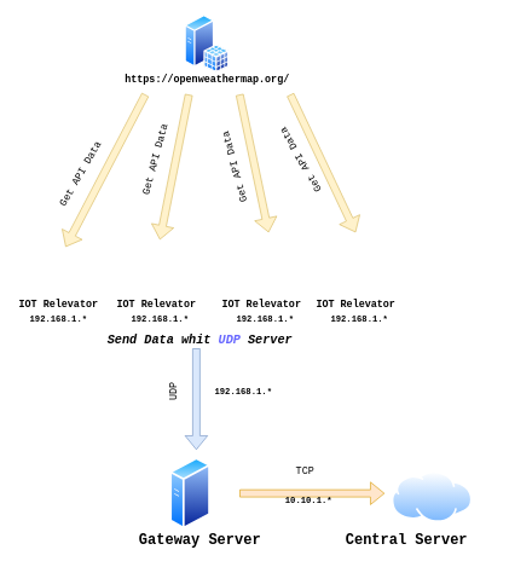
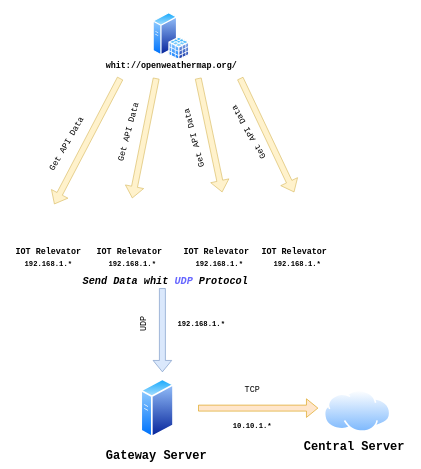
  <mxCell id="0" />
  <mxCell id="1" parent="0" />
  <mxCell id="2" value="" style="aspect=fixed;perimeter=ellipsePerimeter;html=1;align=center;shadow=0;dashed=0;spacingTop=3;image;image=img/lib/active_directory/sql_server.svg;" vertex="1" parent="1"><mxGeometry x="254.2" y="20" width="61.6" height="80" as="geometry" /></mxCell>
- <mxCell id="3" value="https://openweathermap.org/" style="text;html=1;align=center;verticalAlign=middle;resizable=0;points=[];autosize=1;fontStyle=1;fontFamily=Courier New;fontSize=14;" vertex="1" parent="1"><mxGeometry x="170" y="100" width="230" height="20" as="geometry" /></mxCell>
+ <mxCell id="3" value="whit://openweathermap.org/" style="text;html=1;align=center;verticalAlign=middle;resizable=0;points=[];autosize=1;fontStyle=1;fontFamily=Courier New;fontSize=14;" vertex="1" parent="1"><mxGeometry x="170" y="100" width="230" height="20" as="geometry" /></mxCell>
  <mxCell id="4" value="" style="shape=image;html=1;verticalAlign=top;verticalLabelPosition=bottom;labelBackgroundColor=#ffffff;imageAspect=0;aspect=fixed;image=https://cdn1.iconfinder.com/data/icons/icons-for-a-site-1/64/advantage_eco_friendly-128.png;fontFamily=Courier New;fontSize=14;" vertex="1" parent="1"><mxGeometry x="60" y="340" width="60" height="60" as="geometry" /></mxCell>
  <mxCell id="5" value="" style="shape=image;html=1;verticalAlign=top;verticalLabelPosition=bottom;labelBackgroundColor=#ffffff;imageAspect=0;aspect=fixed;image=https://cdn1.iconfinder.com/data/icons/icons-for-a-site-1/64/advantage_eco_friendly-128.png;fontFamily=Courier New;fontSize=14;" vertex="1" parent="1"><mxGeometry x="190" y="340" width="60" height="60" as="geometry" /></mxCell>
  <mxCell id="6" value="IOT Relevator" style="text;html=1;align=center;verticalAlign=middle;resizable=0;points=[];autosize=1;fontStyle=1;fontFamily=Courier New;fontSize=14;" vertex="1" parent="1"><mxGeometry x="20" y="410" width="120" height="20" as="geometry" /></mxCell>
  <mxCell id="7" value="IOT Relevator" style="text;html=1;align=center;verticalAlign=middle;resizable=0;points=[];autosize=1;fontStyle=1;fontFamily=Courier New;fontSize=14;" vertex="1" parent="1"><mxGeometry x="155" y="410" width="120" height="20" as="geometry" /></mxCell>
  <mxCell id="8" value="" style="shape=flexArrow;endArrow=classic;html=1;fontFamily=Courier New;fontSize=14;entryX=0.5;entryY=0;entryDx=0;entryDy=0;fillColor=#fff2cc;strokeColor=#d6b656;" edge="1" parent="1" target="4"><mxGeometry width="50" height="50" relative="1" as="geometry"><mxPoint x="200" y="130" as="sourcePoint" /><mxPoint x="270" y="250" as="targetPoint" /></mxGeometry></mxCell>
  <mxCell id="9" value="Get API Data" style="text;html=1;align=center;verticalAlign=middle;resizable=0;points=[];autosize=1;fontSize=14;fontFamily=Courier New;rotation=-60;" vertex="1" parent="1"><mxGeometry x="55.8" y="230" width="110" height="20" as="geometry" /></mxCell>
  <mxCell id="10" value="Get API Data" style="text;html=1;align=center;verticalAlign=middle;resizable=0;points=[];autosize=1;fontSize=14;fontFamily=Courier New;rotation=-75;" vertex="1" parent="1"><mxGeometry x="159" y="210" width="110" height="20" as="geometry" /></mxCell>
  <mxCell id="11" value="" style="aspect=fixed;perimeter=ellipsePerimeter;html=1;align=center;shadow=0;dashed=0;spacingTop=3;image;image=img/lib/active_directory/generic_server.svg;fontFamily=Courier New;fontSize=14;" vertex="1" parent="1"><mxGeometry x="234" y="630" width="56" height="100" as="geometry" /></mxCell>
  <mxCell id="12" value="" style="shape=flexArrow;endArrow=classic;html=1;strokeColor=#6c8ebf;fillColor=#dae8fc;fontFamily=Courier New;fontSize=14;" edge="1" parent="1"><mxGeometry width="50" height="50" relative="1" as="geometry"><mxPoint x="270.3" y="480" as="sourcePoint" /><mxPoint x="270.3" y="620" as="targetPoint" /></mxGeometry></mxCell>
- <mxCell id="13" value="&lt;font style=&quot;font-size: 17px&quot;&gt;&lt;i&gt;&lt;b&gt;Send Data whit &lt;font color=&quot;#6666FF&quot;&gt;UDP &lt;/font&gt;Server&lt;/b&gt;&lt;/i&gt;&lt;/font&gt;" style="text;html=1;align=center;verticalAlign=middle;resizable=0;points=[];autosize=1;fontSize=14;fontFamily=Courier New;" vertex="1" parent="1"><mxGeometry x="130" y="460" width="290" height="20" as="geometry" /></mxCell>
- <mxCell id="14" value="&lt;b style=&quot;font-size: 20px&quot;&gt;Gateway Server&lt;br&gt;&lt;/b&gt;" style="text;html=1;align=center;verticalAlign=middle;resizable=0;points=[];autosize=1;fontSize=20;fontFamily=Courier New;" vertex="1" parent="1"><mxGeometry x="185" y="730" width="180" height="30" as="geometry" /></mxCell>
+ <mxCell id="13" value="&lt;font style=&quot;font-size: 17px&quot;&gt;&lt;i&gt;&lt;b&gt;Send Data whit &lt;font color=&quot;#6666FF&quot;&gt;UDP &lt;/font&gt;Protocol&lt;/b&gt;&lt;/i&gt;&lt;/font&gt;" style="text;html=1;align=center;verticalAlign=middle;resizable=0;points=[];autosize=1;fontSize=14;fontFamily=Courier New;" vertex="1" parent="1"><mxGeometry x="130" y="460" width="290" height="20" as="geometry" /></mxCell>
+ <mxCell id="14" value="&lt;b style=&quot;font-size: 20px&quot;&gt;Gateway Server&lt;br&gt;&lt;/b&gt;" style="text;html=1;align=center;verticalAlign=middle;resizable=0;points=[];autosize=1;fontSize=20;fontFamily=Courier New;" vertex="1" parent="1"><mxGeometry x="170" y="745" width="180" height="30" as="geometry" /></mxCell>
  <mxCell id="15" value="" style="shape=flexArrow;endArrow=classic;html=1;fontFamily=Courier New;fontSize=14;fillColor=#fff2cc;strokeColor=#d6b656;" edge="1" parent="1"><mxGeometry width="50" height="50" relative="1" as="geometry"><mxPoint x="260" y="130" as="sourcePoint" /><mxPoint x="220" y="330" as="targetPoint" /></mxGeometry></mxCell>
  <mxCell id="16" value="" style="shape=image;html=1;verticalAlign=top;verticalLabelPosition=bottom;labelBackgroundColor=#ffffff;imageAspect=0;aspect=fixed;image=https://cdn1.iconfinder.com/data/icons/icons-for-a-site-1/64/advantage_eco_friendly-128.png;fontFamily=Courier New;fontSize=14;" vertex="1" parent="1"><mxGeometry x="335" y="340" width="60" height="60" as="geometry" /></mxCell>
  <mxCell id="17" value="IOT Relevator" style="text;html=1;align=center;verticalAlign=middle;resizable=0;points=[];autosize=1;fontStyle=1;fontFamily=Courier New;fontSize=14;" vertex="1" parent="1"><mxGeometry x="300" y="410" width="120" height="20" as="geometry" /></mxCell>
  <mxCell id="18" value="" style="shape=image;html=1;verticalAlign=top;verticalLabelPosition=bottom;labelBackgroundColor=#ffffff;imageAspect=0;aspect=fixed;image=https://cdn1.iconfinder.com/data/icons/icons-for-a-site-1/64/advantage_eco_friendly-128.png;fontFamily=Courier New;fontSize=14;" vertex="1" parent="1"><mxGeometry x="465" y="340" width="60" height="60" as="geometry" /></mxCell>
  <mxCell id="19" value="IOT Relevator" style="text;html=1;align=center;verticalAlign=middle;resizable=0;points=[];autosize=1;fontStyle=1;fontFamily=Courier New;fontSize=14;" vertex="1" parent="1"><mxGeometry x="430" y="410" width="120" height="20" as="geometry" /></mxCell>
  <mxCell id="20" value="" style="shape=flexArrow;endArrow=classic;html=1;fontFamily=Courier New;fontSize=14;fillColor=#fff2cc;strokeColor=#d6b656;" edge="1" parent="1"><mxGeometry width="50" height="50" relative="1" as="geometry"><mxPoint x="330" y="130" as="sourcePoint" /><mxPoint x="370" y="320" as="targetPoint" /></mxGeometry></mxCell>
  <mxCell id="21" value="" style="shape=flexArrow;endArrow=classic;html=1;fontFamily=Courier New;fontSize=14;fillColor=#fff2cc;strokeColor=#d6b656;" edge="1" parent="1"><mxGeometry width="50" height="50" relative="1" as="geometry"><mxPoint x="400" y="130" as="sourcePoint" /><mxPoint x="490" y="320" as="targetPoint" /></mxGeometry></mxCell>
  <mxCell id="22" value="Get API Data" style="text;html=1;align=center;verticalAlign=middle;resizable=0;points=[];autosize=1;fontSize=14;fontFamily=Courier New;rotation=-105;" vertex="1" parent="1"><mxGeometry x="269" y="220" width="110" height="20" as="geometry" /></mxCell>
  <mxCell id="23" value="Get API Data" style="text;html=1;align=center;verticalAlign=middle;resizable=0;points=[];autosize=1;fontSize=14;fontFamily=Courier New;rotation=-120;" vertex="1" parent="1"><mxGeometry x="360" y="210" width="110" height="20" as="geometry" /></mxCell>
  <mxCell id="24" value="UDP" style="text;html=1;align=center;verticalAlign=middle;resizable=0;points=[];autosize=1;fontSize=14;fontFamily=Courier New;rotation=-90;" vertex="1" parent="1"><mxGeometry x="219" y="530" width="40" height="20" as="geometry" /></mxCell>
  <mxCell id="25" value="" style="shape=flexArrow;endArrow=classic;html=1;strokeColor=#d79b00;fillColor=#ffe6cc;fontFamily=Courier New;fontSize=14;" edge="1" parent="1"><mxGeometry width="50" height="50" relative="1" as="geometry"><mxPoint x="330" y="680" as="sourcePoint" /><mxPoint x="530" y="680" as="targetPoint" /></mxGeometry></mxCell>
  <mxCell id="26" value="TCP" style="text;html=1;align=center;verticalAlign=middle;resizable=0;points=[];autosize=1;fontSize=14;fontFamily=Courier New;rotation=0;" vertex="1" parent="1"><mxGeometry x="400" y="640" width="40" height="20" as="geometry" /></mxCell>
- <mxCell id="27" value="&lt;b style=&quot;font-size: 20px&quot;&gt;Central Server&lt;br&gt;&lt;/b&gt;" style="text;html=1;align=center;verticalAlign=middle;resizable=0;points=[];autosize=1;fontSize=20;fontFamily=Courier New;" vertex="1" parent="1"><mxGeometry x="470" y="730" width="180" height="30" as="geometry" /></mxCell>
+ <mxCell id="27" value="&lt;b style=&quot;font-size: 20px&quot;&gt;Central Server&lt;br&gt;&lt;/b&gt;" style="text;html=1;align=center;verticalAlign=middle;resizable=0;points=[];autosize=1;fontSize=20;fontFamily=Courier New;" vertex="1" parent="1"><mxGeometry x="500" y="730" width="180" height="30" as="geometry" /></mxCell>
  <mxCell id="28" value="" style="aspect=fixed;perimeter=ellipsePerimeter;html=1;align=center;shadow=0;dashed=0;spacingTop=3;image;image=img/lib/active_directory/internet_cloud.svg;fontFamily=Courier New;fontSize=20;" vertex="1" parent="1"><mxGeometry x="540" y="650" width="111.11" height="70" as="geometry" /></mxCell>
  <mxCell id="29" value="192.168.1.*" style="text;html=1;align=center;verticalAlign=middle;resizable=0;points=[];autosize=1;fontStyle=1;fontFamily=Courier New;fontSize=12;" vertex="1" parent="1"><mxGeometry x="35" y="430" width="90" height="20" as="geometry" /></mxCell>
  <mxCell id="30" value="192.168.1.*" style="text;html=1;align=center;verticalAlign=middle;resizable=0;points=[];autosize=1;fontStyle=1;fontFamily=Courier New;fontSize=12;" vertex="1" parent="1"><mxGeometry x="175" y="430" width="90" height="20" as="geometry" /></mxCell>
  <mxCell id="31" value="192.168.1.*" style="text;html=1;align=center;verticalAlign=middle;resizable=0;points=[];autosize=1;fontStyle=1;fontFamily=Courier New;fontSize=12;" vertex="1" parent="1"><mxGeometry x="320" y="430" width="90" height="20" as="geometry" /></mxCell>
  <mxCell id="32" value="192.168.1.*" style="text;html=1;align=center;verticalAlign=middle;resizable=0;points=[];autosize=1;fontStyle=1;fontFamily=Courier New;fontSize=12;" vertex="1" parent="1"><mxGeometry x="450" y="430" width="90" height="20" as="geometry" /></mxCell>
  <mxCell id="33" value="192.168.1.*" style="text;html=1;align=center;verticalAlign=middle;resizable=0;points=[];autosize=1;fontStyle=1;fontFamily=Courier New;fontSize=12;" vertex="1" parent="1"><mxGeometry x="290" y="530" width="90" height="20" as="geometry" /></mxCell>
- <mxCell id="34" value="10.10.1.*" style="text;html=1;align=center;verticalAlign=middle;resizable=0;points=[];autosize=1;fontStyle=1;fontFamily=Courier New;fontSize=12;" vertex="1" parent="1"><mxGeometry x="385" y="680" width="80" height="20" as="geometry" /></mxCell>
+ <mxCell id="34" value="10.10.1.*" style="text;html=1;align=center;verticalAlign=middle;resizable=0;points=[];autosize=1;fontStyle=1;fontFamily=Courier New;fontSize=12;" vertex="1" parent="1"><mxGeometry x="380" y="700" width="80" height="20" as="geometry" /></mxCell>
